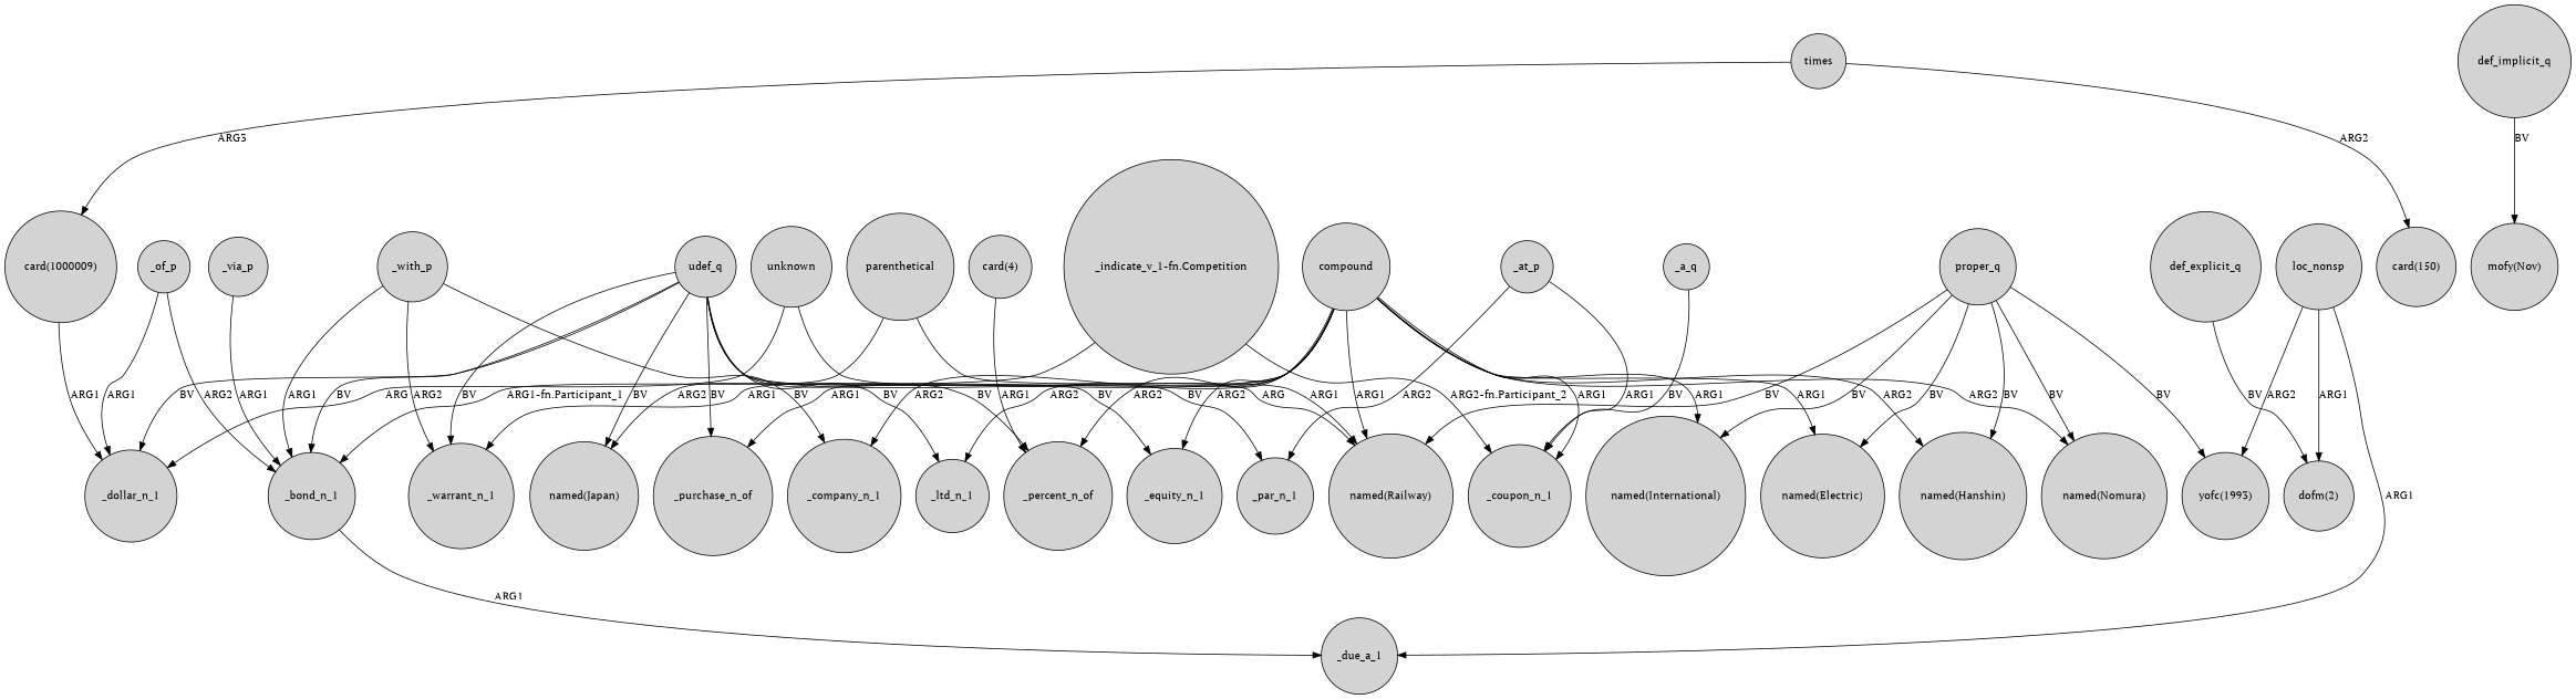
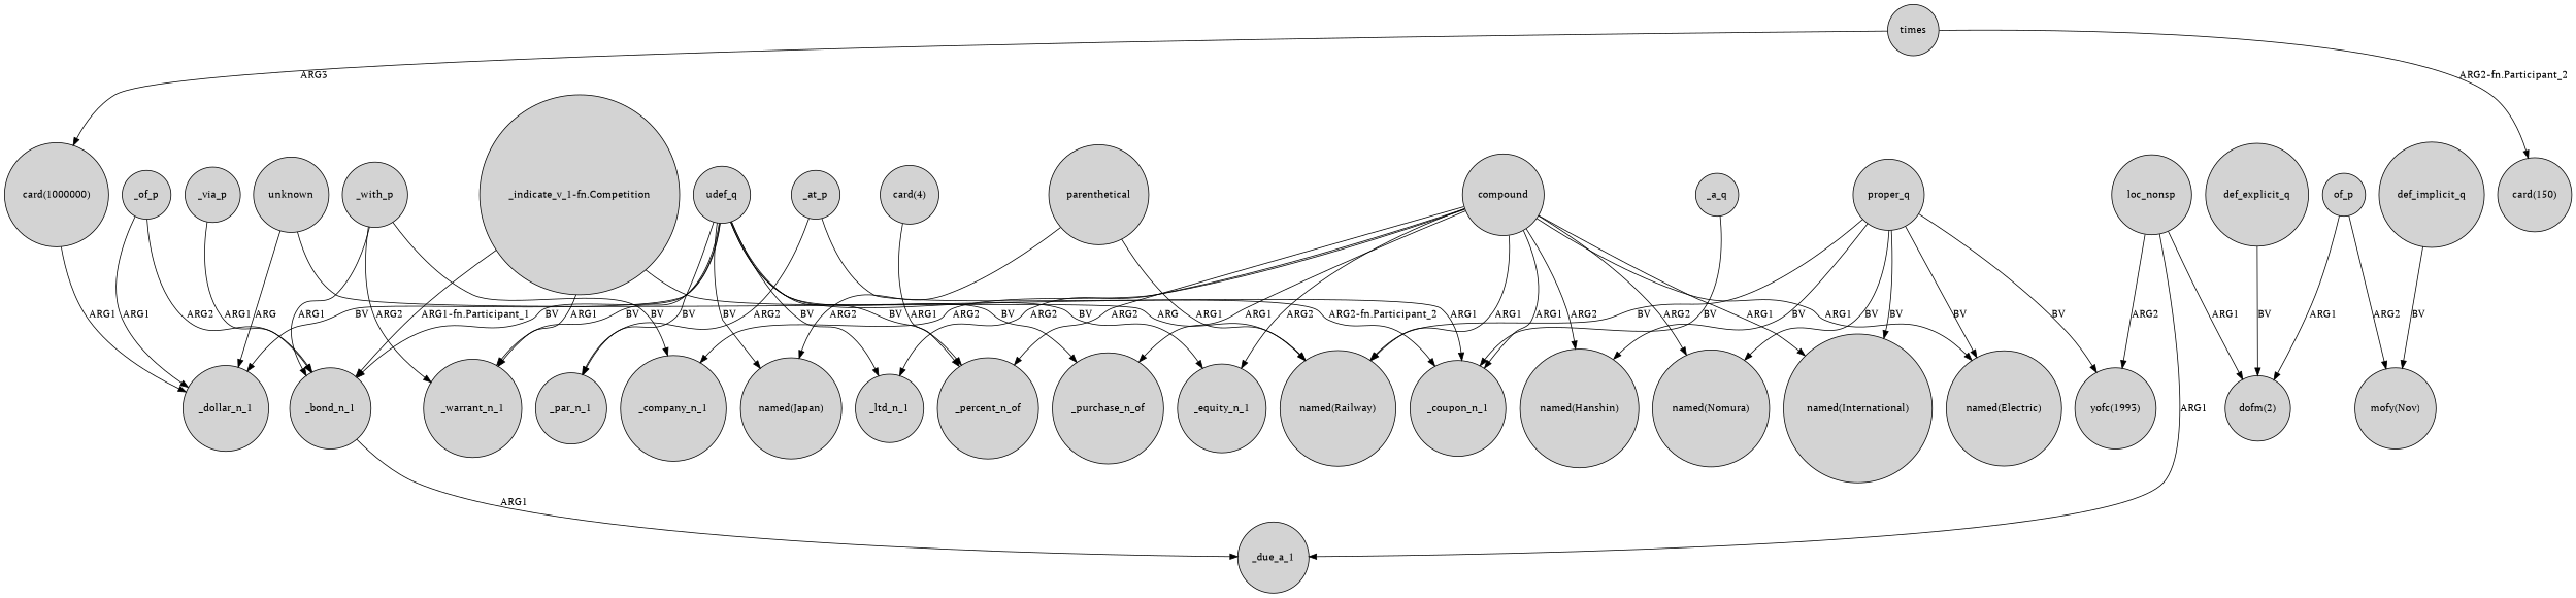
  digraph {
    fontname="PT Serif"
    node [fontname="PT Serif" shape=circle style=filled]
    edge [fontname="PT Serif"]
    _of_p
    _dollar_n_1
    _bond_n_1
    _due_a_1
    compound
    _coupon_n_1
    _purchase_n_of
    _percent_n_of
    "named(Railway)"
    _company_n_1
    _equity_n_1
    "named(International)"
    "named(Electric)"
    "named(Nomura)"
    "named(Hanshin)"
    _warrant_n_1
    _ltd_n_1
    "card(4)"
    _at_p
    _par_n_1
    udef_q
    "named(Japan)"
    proper_q
    "yofc(1993)"
+   of_p
    "mofy(Nov)"
    "dofm(2)"
    _with_p
    unknown
    times
-   "card(1000000)" [label="card(1000009)"]
+   "card(1000000)"
    "card(150)"
    loc_nonsp
    def_explicit_q
    parenthetical
    _a_q
    _via_p
    "_indicate_v_1-fn.Competition"
    def_implicit_q
    _of_p -> _dollar_n_1 [label=ARG1]
    _of_p -> _bond_n_1 [label=ARG2]
    _bond_n_1 -> _due_a_1 [label=ARG1]
    compound -> _coupon_n_1 [label=ARG1]
    compound -> _purchase_n_of [label=ARG1]
    compound -> _percent_n_of [label=ARG2]
    compound -> "named(Railway)" [label=ARG1]
    compound -> _company_n_1 [label=ARG2]
    compound -> _equity_n_1 [label=ARG2]
    compound -> "named(International)" [label=ARG1]
    compound -> "named(Electric)" [label=ARG1]
    compound -> "named(Nomura)" [label=ARG2]
    compound -> "named(Hanshin)" [label=ARG2]
-   compound -> _warrant_n_1 [label=ARG1]
+   "_indicate_v_1-fn.Competition" -> _warrant_n_1 [label=ARG1]
    compound -> _ltd_n_1 [label=ARG2]
    "card(4)" -> _percent_n_of [label=ARG1]
    _at_p -> _coupon_n_1 [label=ARG1]
    _at_p -> _par_n_1 [label=ARG2]
    udef_q -> _dollar_n_1 [label=BV]
    udef_q -> _bond_n_1 [label=BV]
    udef_q -> _purchase_n_of [label=BV]
    udef_q -> _percent_n_of [label=BV]
    udef_q -> _equity_n_1 [label=BV]
    udef_q -> _warrant_n_1 [label=BV]
    udef_q -> _ltd_n_1 [label=BV]
    udef_q -> _par_n_1 [label=BV]
    udef_q -> "named(Japan)" [label=BV]
    proper_q -> "named(Railway)" [label=BV]
    proper_q -> "named(International)" [label=BV]
    proper_q -> "named(Electric)" [label=BV]
    proper_q -> "named(Nomura)" [label=BV]
    proper_q -> "named(Hanshin)" [label=BV]
    proper_q -> "yofc(1993)" [label=BV]
+   of_p -> "mofy(Nov)" [label=ARG2]
+   of_p -> "dofm(2)" [label=ARG1]
    _with_p -> _bond_n_1 [label=ARG1]
    _with_p -> _company_n_1 [label=BV]
    _with_p -> _warrant_n_1 [label=ARG2]
    unknown -> _dollar_n_1 [label=ARG]
    unknown -> "named(Railway)" [label=ARG]
    times -> "card(1000000)" [label=ARG3]
-   times -> "card(150)" [label=ARG2]
+   times -> "card(150)" [label="ARG2-fn.Participant_2"]
    "card(1000000)" -> _dollar_n_1 [label=ARG1]
    loc_nonsp -> _due_a_1 [label=ARG1]
    loc_nonsp -> "yofc(1993)" [label=ARG2]
    loc_nonsp -> "dofm(2)" [label=ARG1]
    def_explicit_q -> "dofm(2)" [label=BV]
    parenthetical -> "named(Railway)" [label=ARG1]
    parenthetical -> "named(Japan)" [label=ARG2]
    _a_q -> _coupon_n_1 [label=BV]
    _via_p -> _bond_n_1 [label=ARG1]
    "_indicate_v_1-fn.Competition" -> _bond_n_1 [label="ARG1-fn.Participant_1"]
    "_indicate_v_1-fn.Competition" -> _coupon_n_1 [label="ARG2-fn.Participant_2"]
    def_implicit_q -> "mofy(Nov)" [label=BV]
  }
